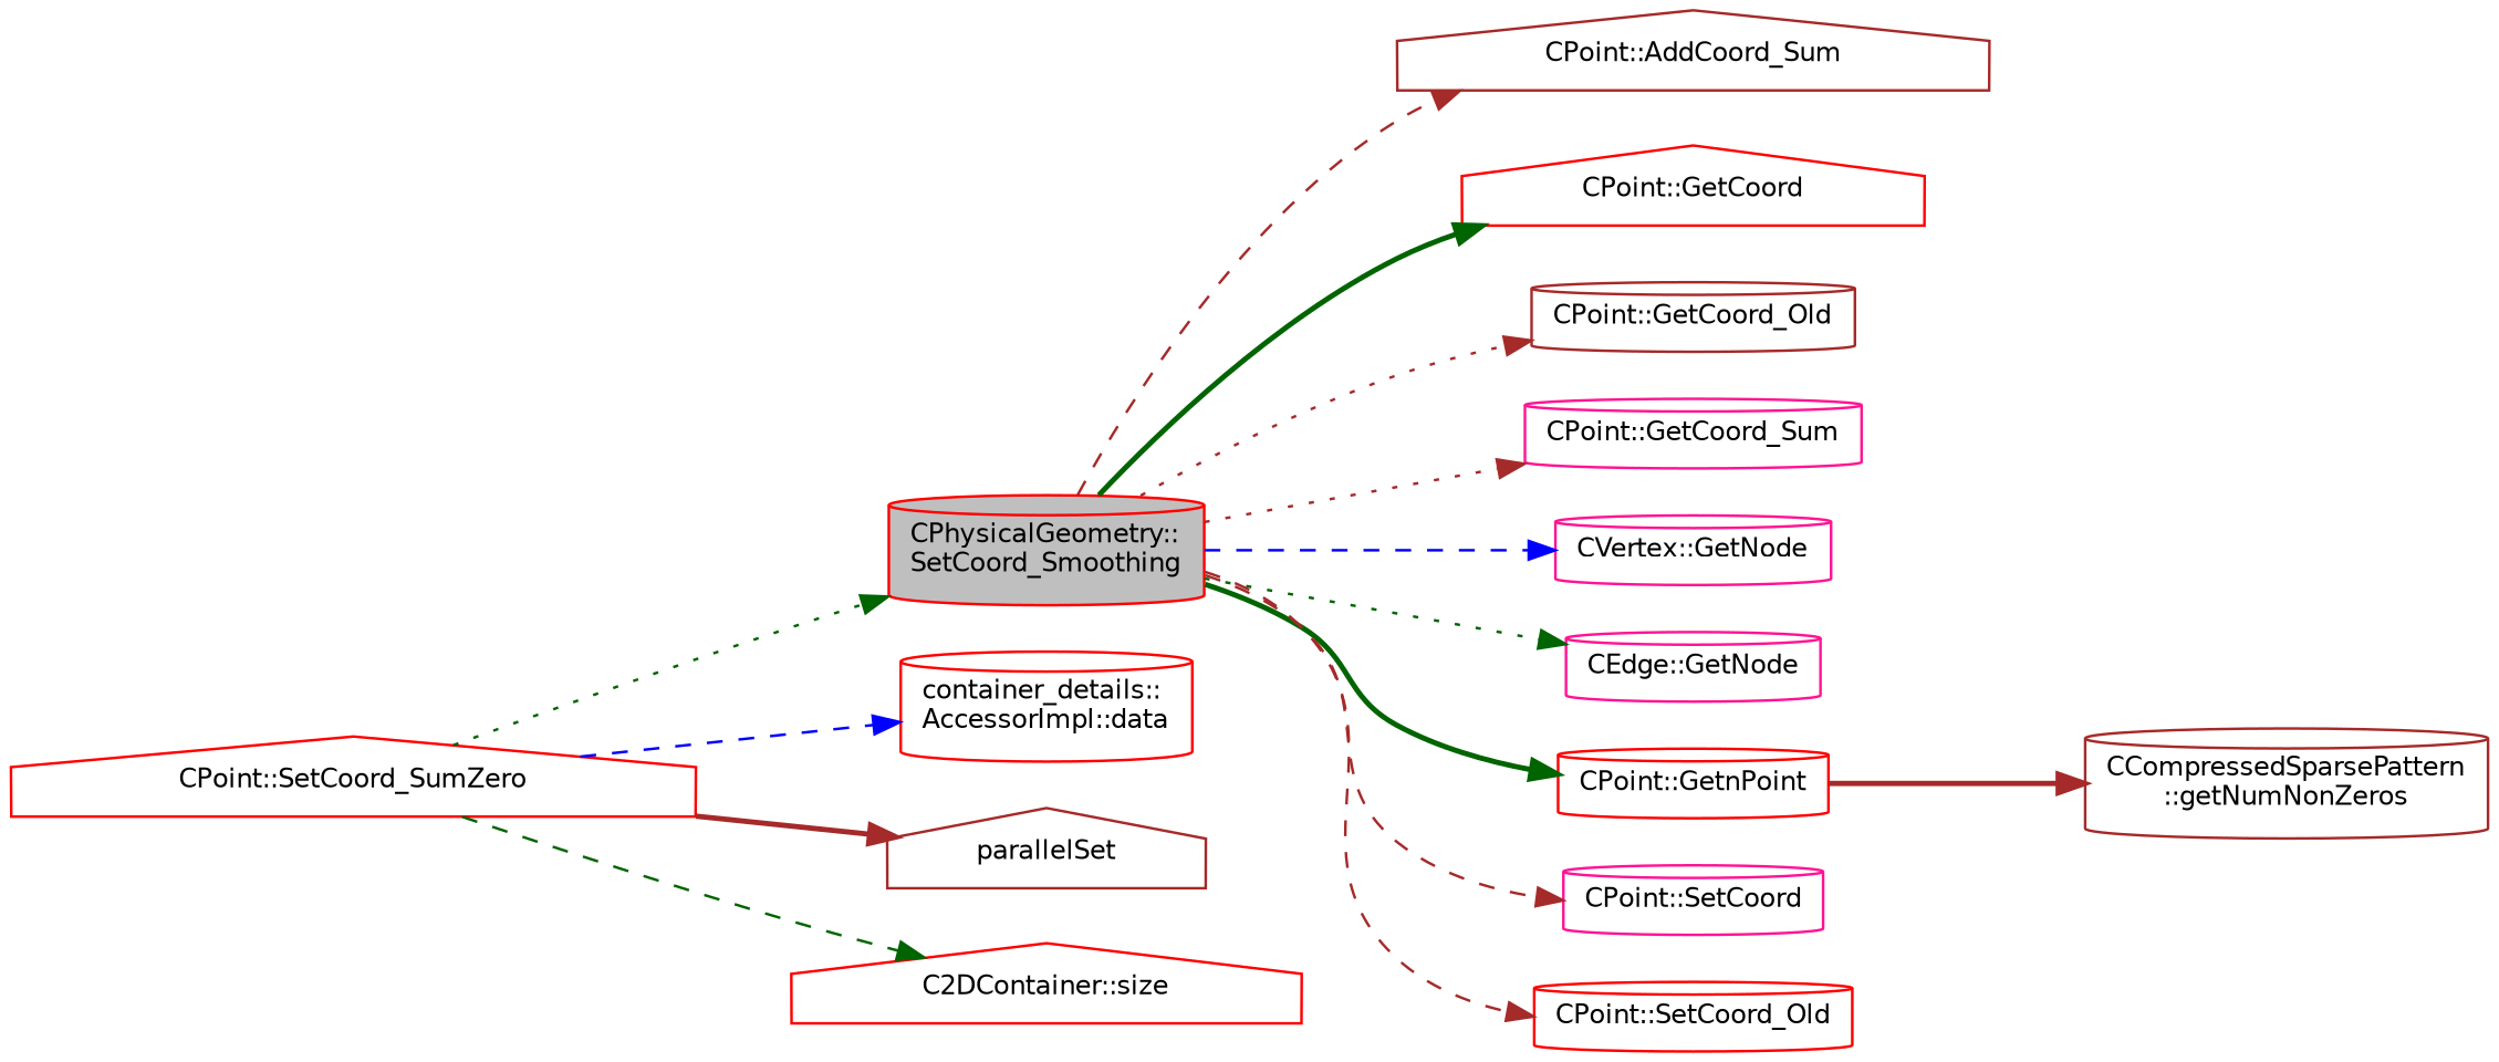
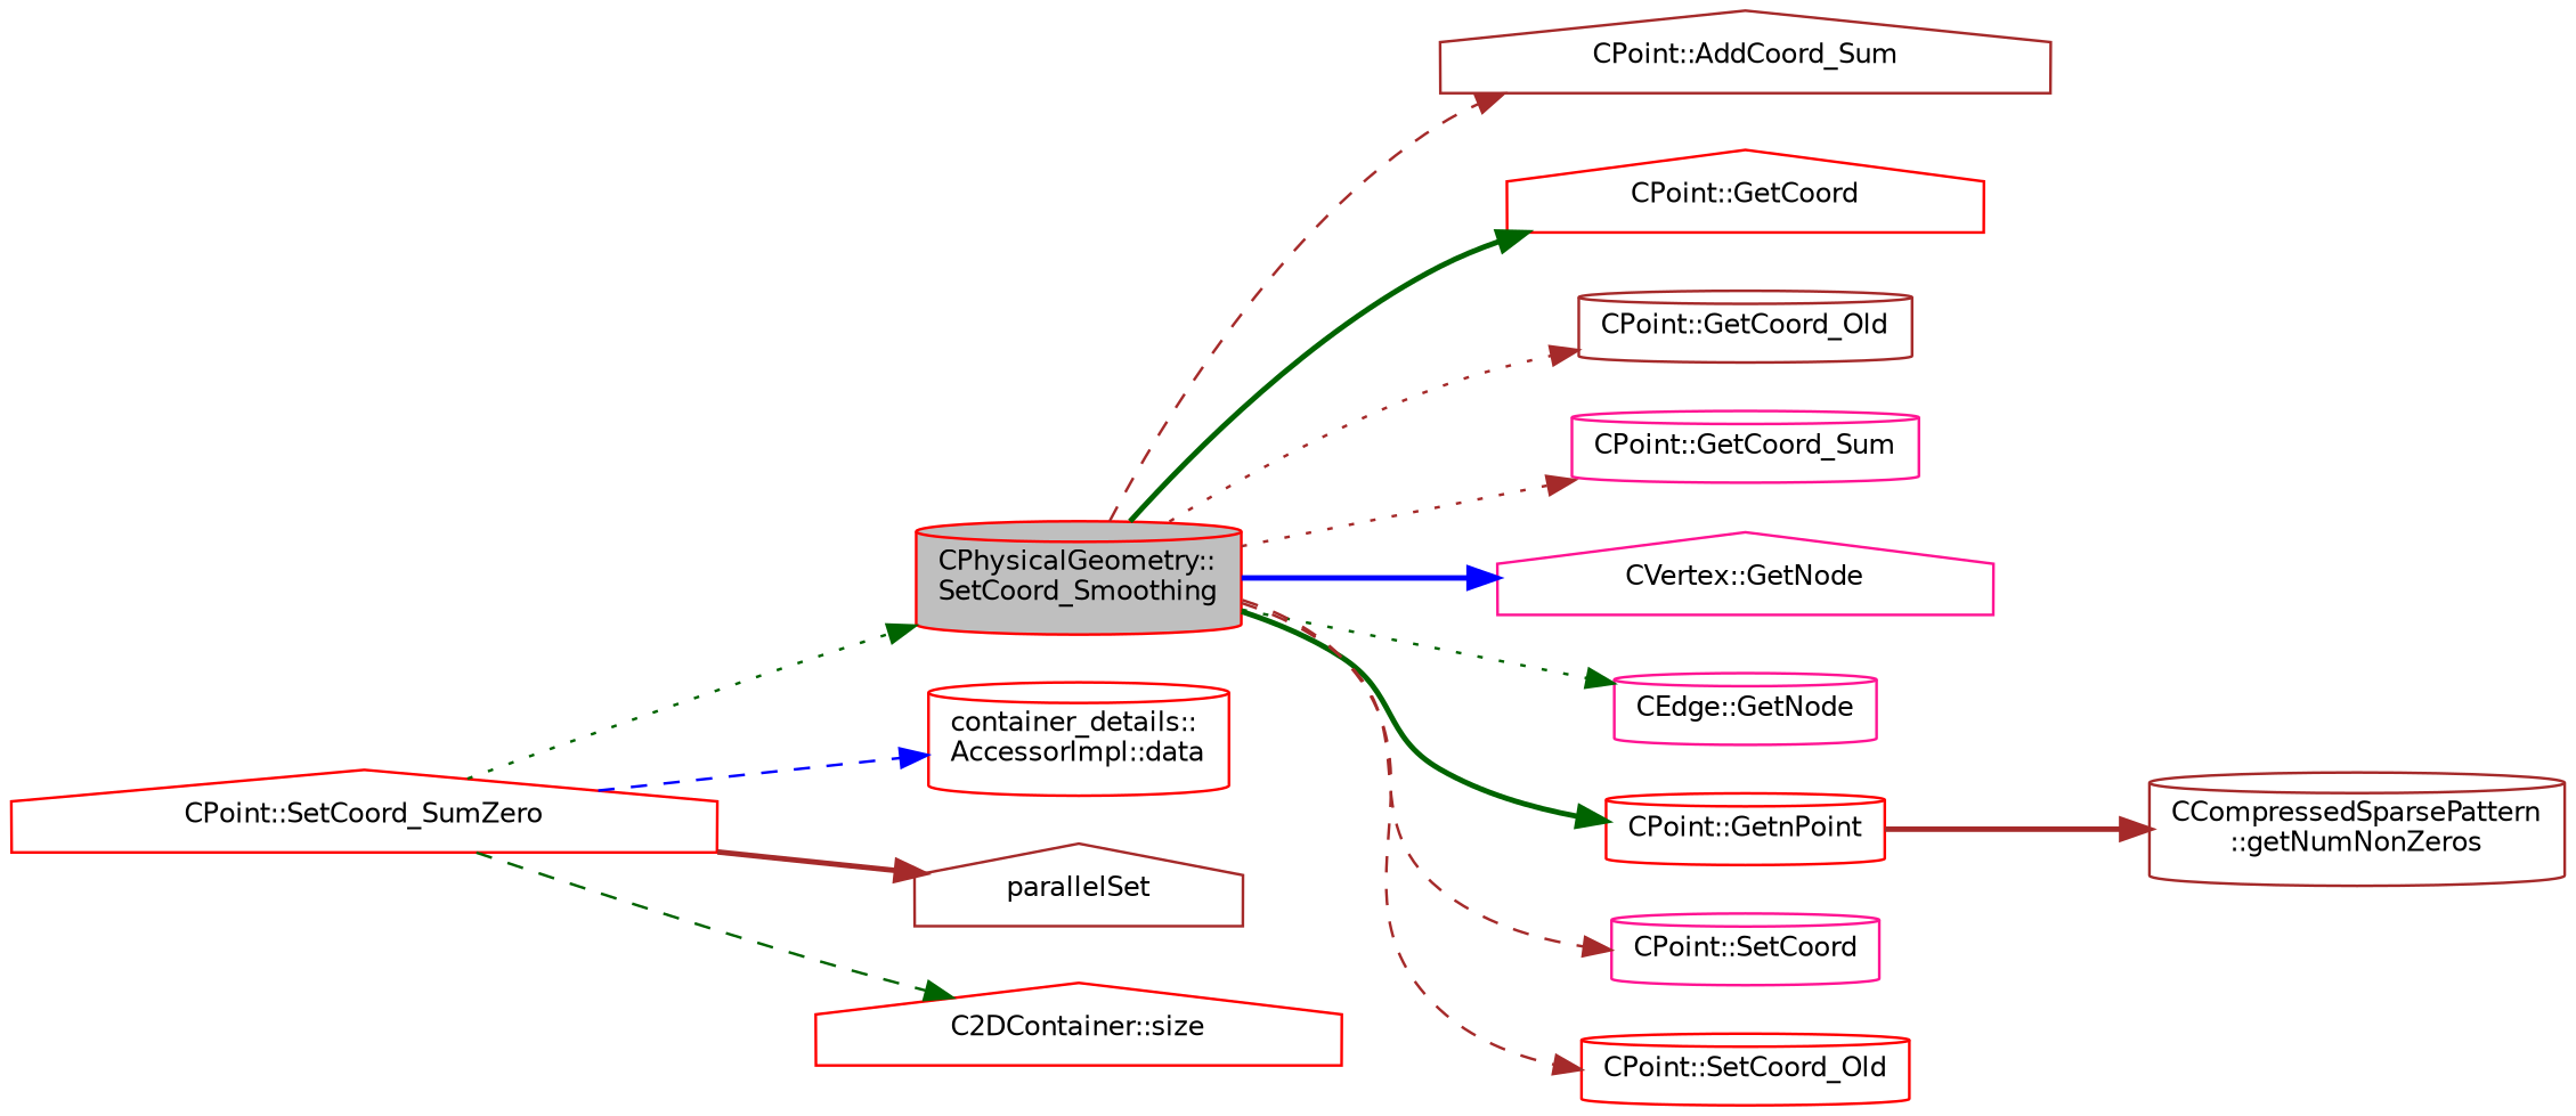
  digraph {
    rankdir=LR
    node [color=red fillcolor=white fontname=Helvetica fontsize=10 shape=cylinder style=filled]
    edge [color=brown fontname=Helvetica fontsize=10 labelfontname=Helvetica labelfontsize=10 style=dashed]
    n1 [fillcolor=grey75 fontcolor=black height=0.2 label="CPhysicalGeometry::\lSetCoord_Smoothing" width=0.4]
    n2 [color=brown height=0.2 label="CPoint::AddCoord_Sum" shape=house width=0.4]
    n3 [height=0.2 label="CPoint::GetCoord" shape=house width=0.4]
    n4 [color=brown height=0.2 label="CPoint::GetCoord_Old" width=0.4]
    n5 [color=deeppink height=0.2 label="CPoint::GetCoord_Sum" width=0.4]
-   n6 [color=deeppink height=0.2 label="CVertex::GetNode" width=0.4]
+   n6 [color=deeppink height=0.2 label="CVertex::GetNode" shape=house width=0.4]
    n7 [color=deeppink height=0.2 label="CEdge::GetNode" width=0.4]
    n8 [height=0.2 label="CPoint::GetnPoint" width=0.4]
    n9 [color=deeppink height=0.2 label="CPoint::SetCoord" width=0.4]
    n10 [height=0.2 label="CPoint::SetCoord_Old" width=0.4]
    n11 [color=brown height=0.2 label="CCompressedSparsePattern\l::getNumNonZeros" width=0.4]
    n12 [height=0.2 label="CPoint::SetCoord_SumZero" shape=house width=0.4]
    n13 [height=0.2 label="container_details::\lAccessorImpl::data" width=0.4]
    n14 [color=brown height=0.2 label=parallelSet shape=house width=0.4]
    n15 [height=0.2 label="C2DContainer::size" shape=house width=0.4]
    n1 -> n2
    n1 -> n3 [color=darkgreen style=bold]
    n1 -> n4 [style=dotted]
    n1 -> n5 [style=dotted]
-   n1 -> n6 [color=blue]
+   n1 -> n6 [color=blue style=bold]
    n1 -> n7 [color=darkgreen style=dotted]
    n1 -> n8 [color=darkgreen style=bold]
    n1 -> n9
    n1 -> n10
    n8 -> n11 [style=bold]
    n12 -> n1 [color=darkgreen style=dotted]
    n12 -> n13 [color=blue]
    n12 -> n14 [style=bold]
    n12 -> n15 [color=darkgreen]
  }
